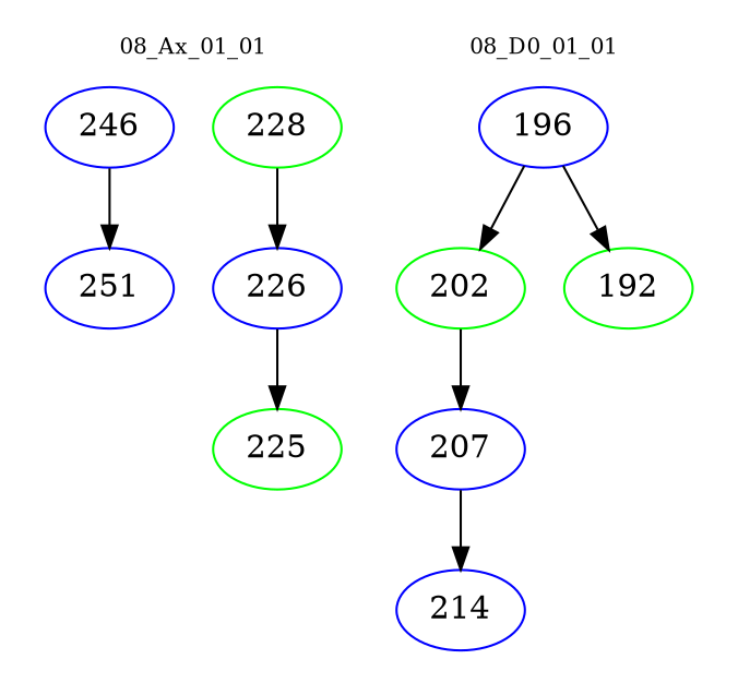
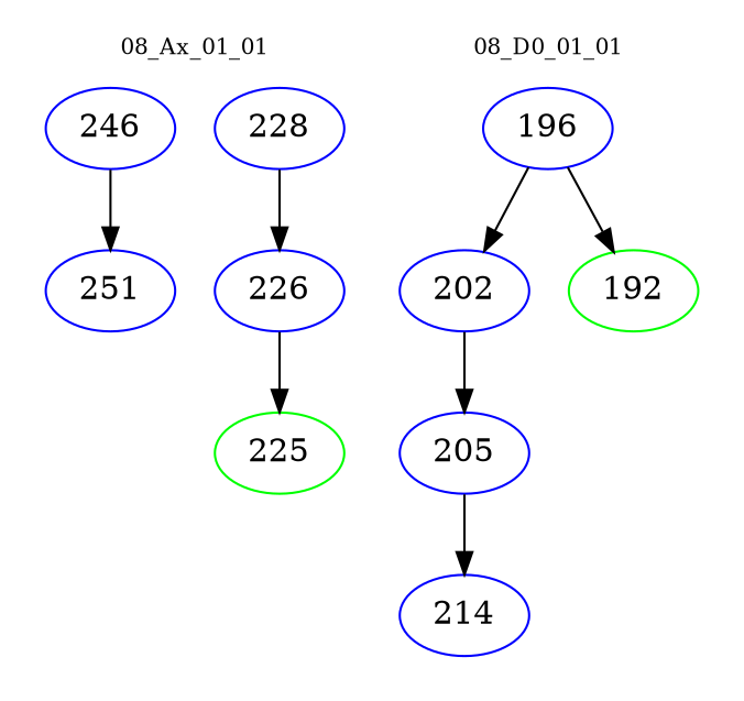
  digraph {
    node [color=blue]
    edge [color=black]
-   n1 [color=green label=228]
+   n1 [label=228]
    n2 [label=226]
    n3 [label=246]
    n4 [color=green label=225]
    n5 [label=251]
-   n6 [color=green label=202]
+   n6 [label=202]
    n7 [label=196]
-   n8 [label=207]
+   n8 [label=205]
    n9 [color=green label=192]
    n10 [label=214]
    subgraph cluster_1 {
      color=white
      fontsize=10
      label="08_Ax_01_01"
      n1
      n2
      n3
      n4
      n5
    }
    subgraph cluster_2 {
      color=white
      fontsize=10
      label="08_D0_01_01"
      n6
      n7
      n8
      n9
      n10
    }
    n1 -> n2
    n2 -> n4
    n3 -> n5
    n6 -> n8
    n7 -> n6
    n7 -> n9
    n8 -> n10
  }
